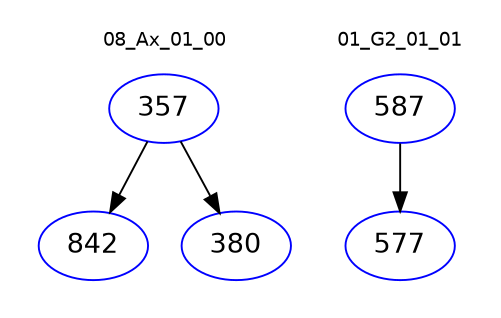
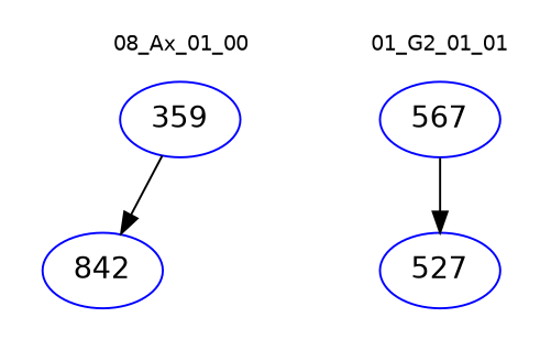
  digraph {
    fontname="DejaVu Sans"
    node [color=blue fontname="DejaVu Sans"]
    edge [color=black fontname="DejaVu Sans"]
-   n1 [label=357]
+   n1 [label=359]
    n2 [label=842]
-   n3 [label=380]
-   n4 [label=587]
-   n5 [label=577]
+   n4 [label=567]
+   n5 [label=527]
    subgraph cluster_1 {
      color=white
      fontsize=10
      label="08_Ax_01_00"
      n1
      n2
-     n3
    }
    subgraph cluster_2 {
      color=white
      fontsize=10
      label="01_G2_01_01"
      n4
      n5
    }
    n1 -> n2
-   n1 -> n3
    n4 -> n5
  }
